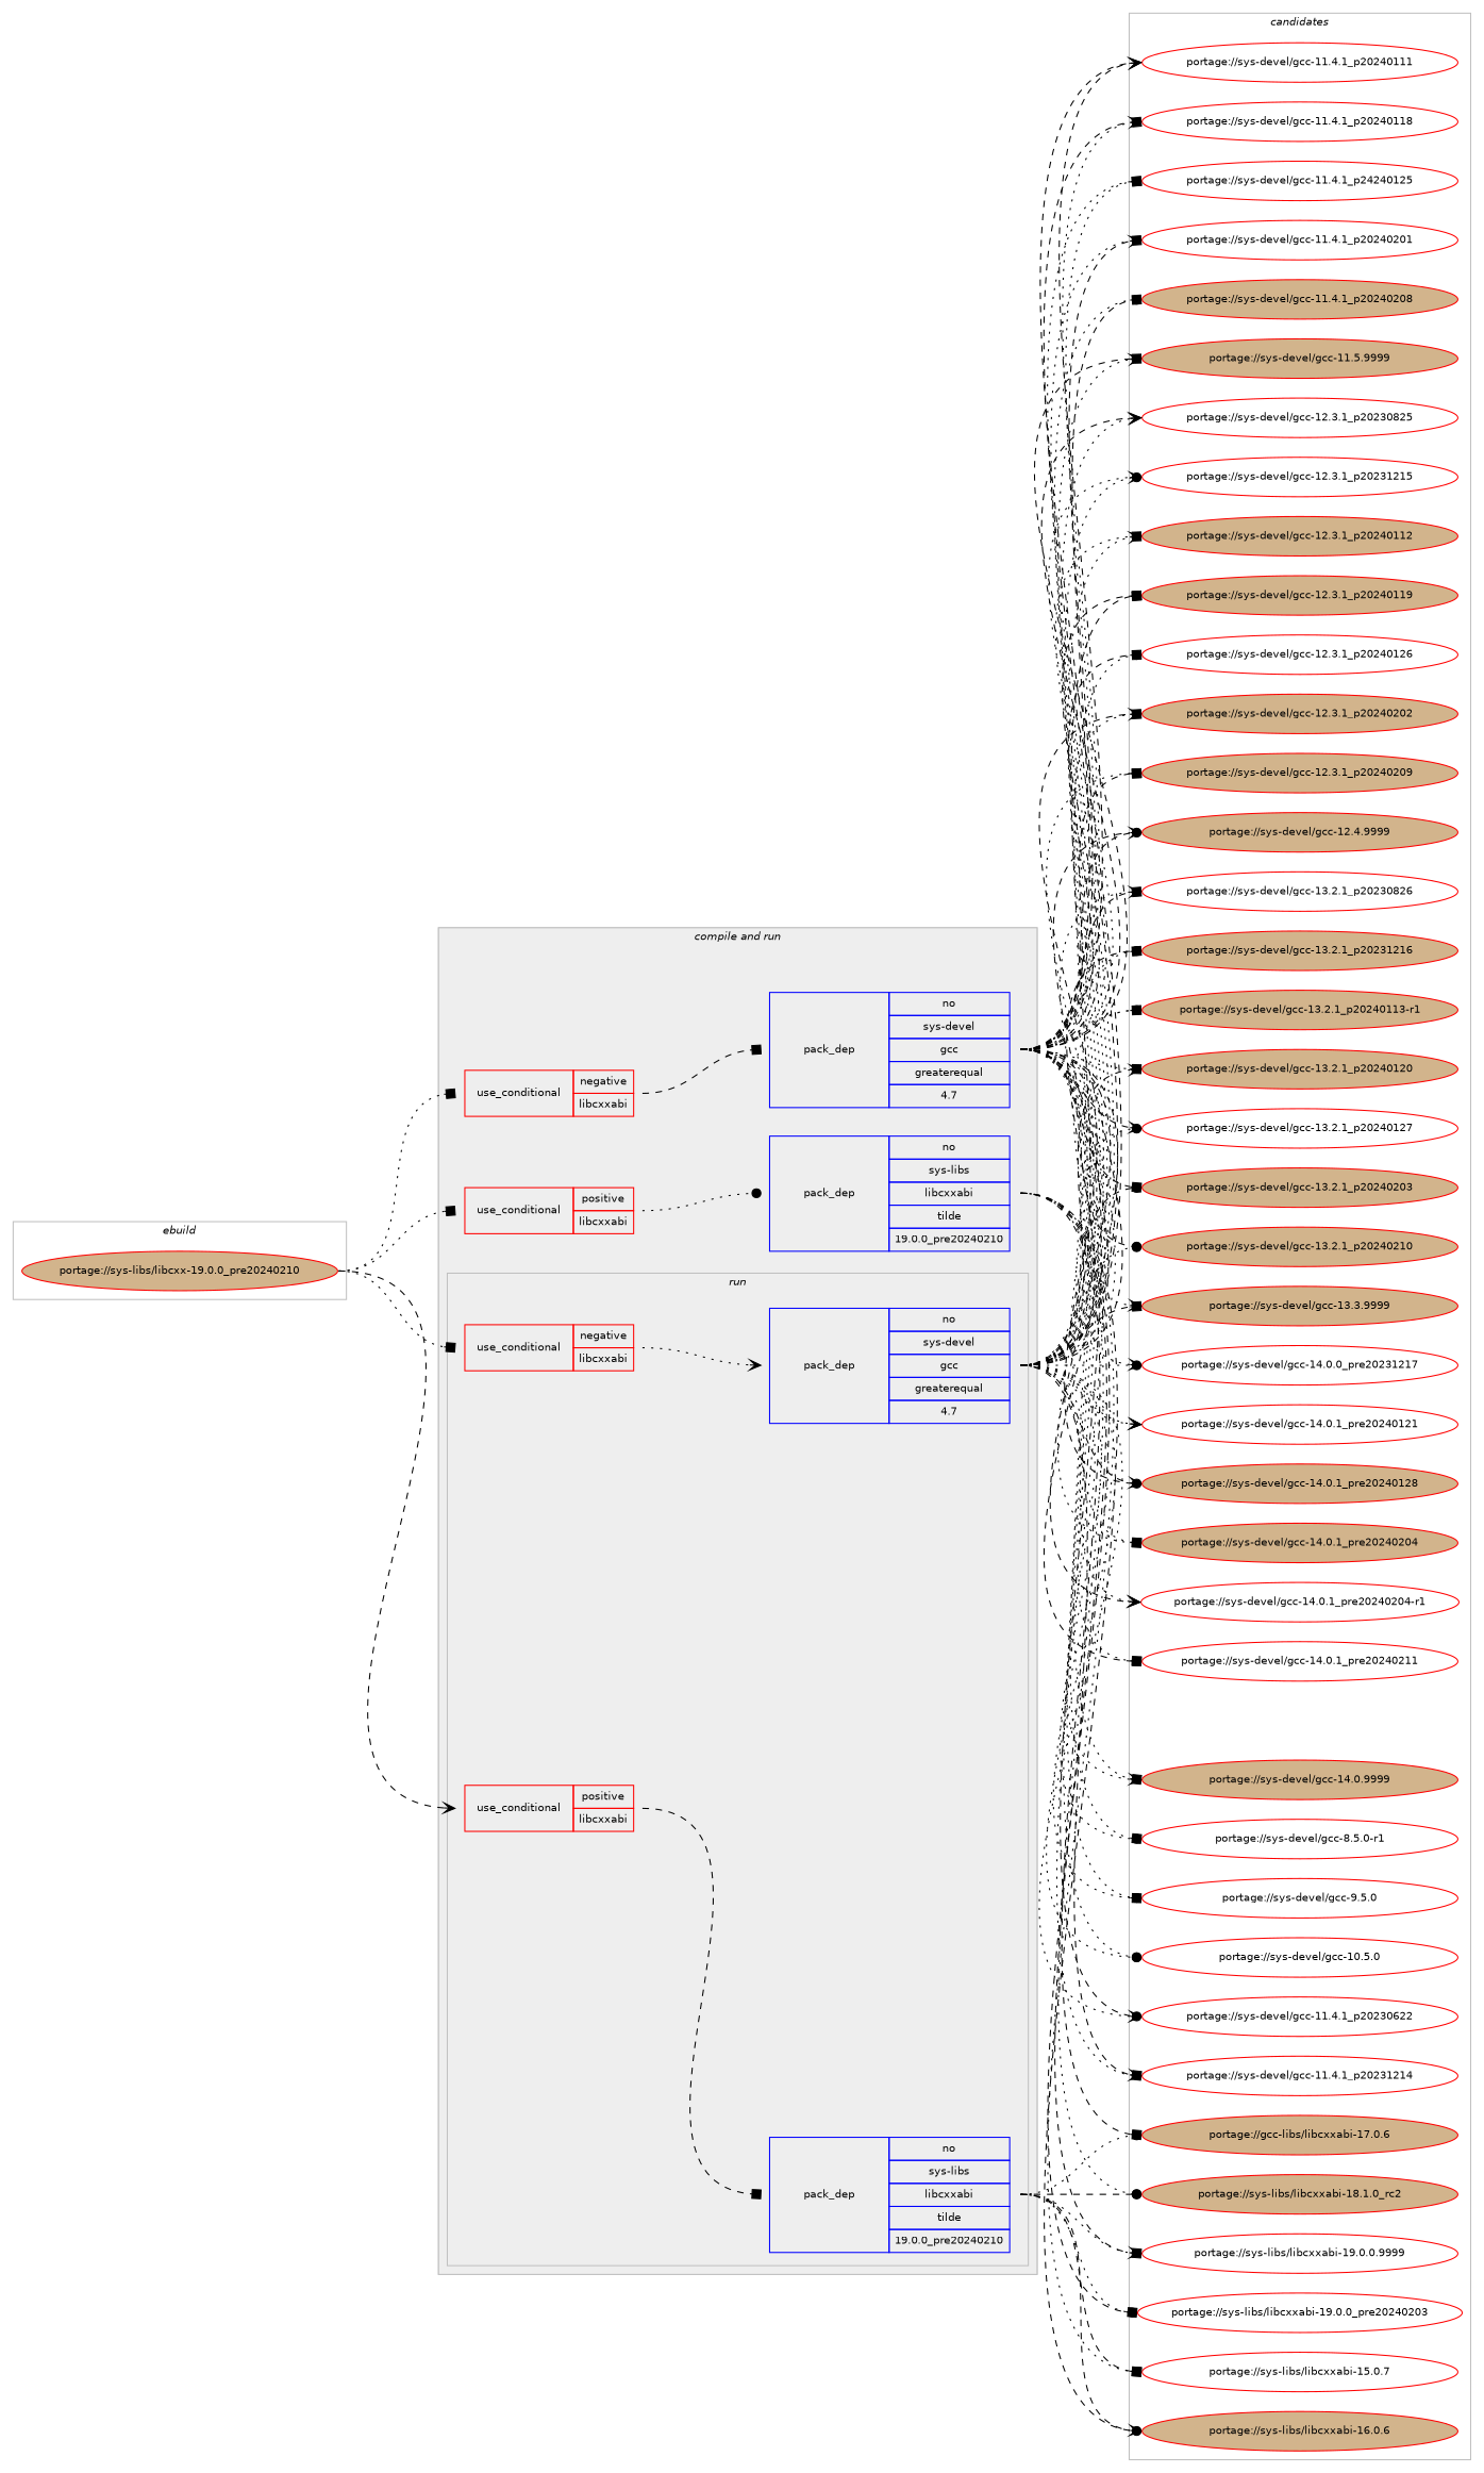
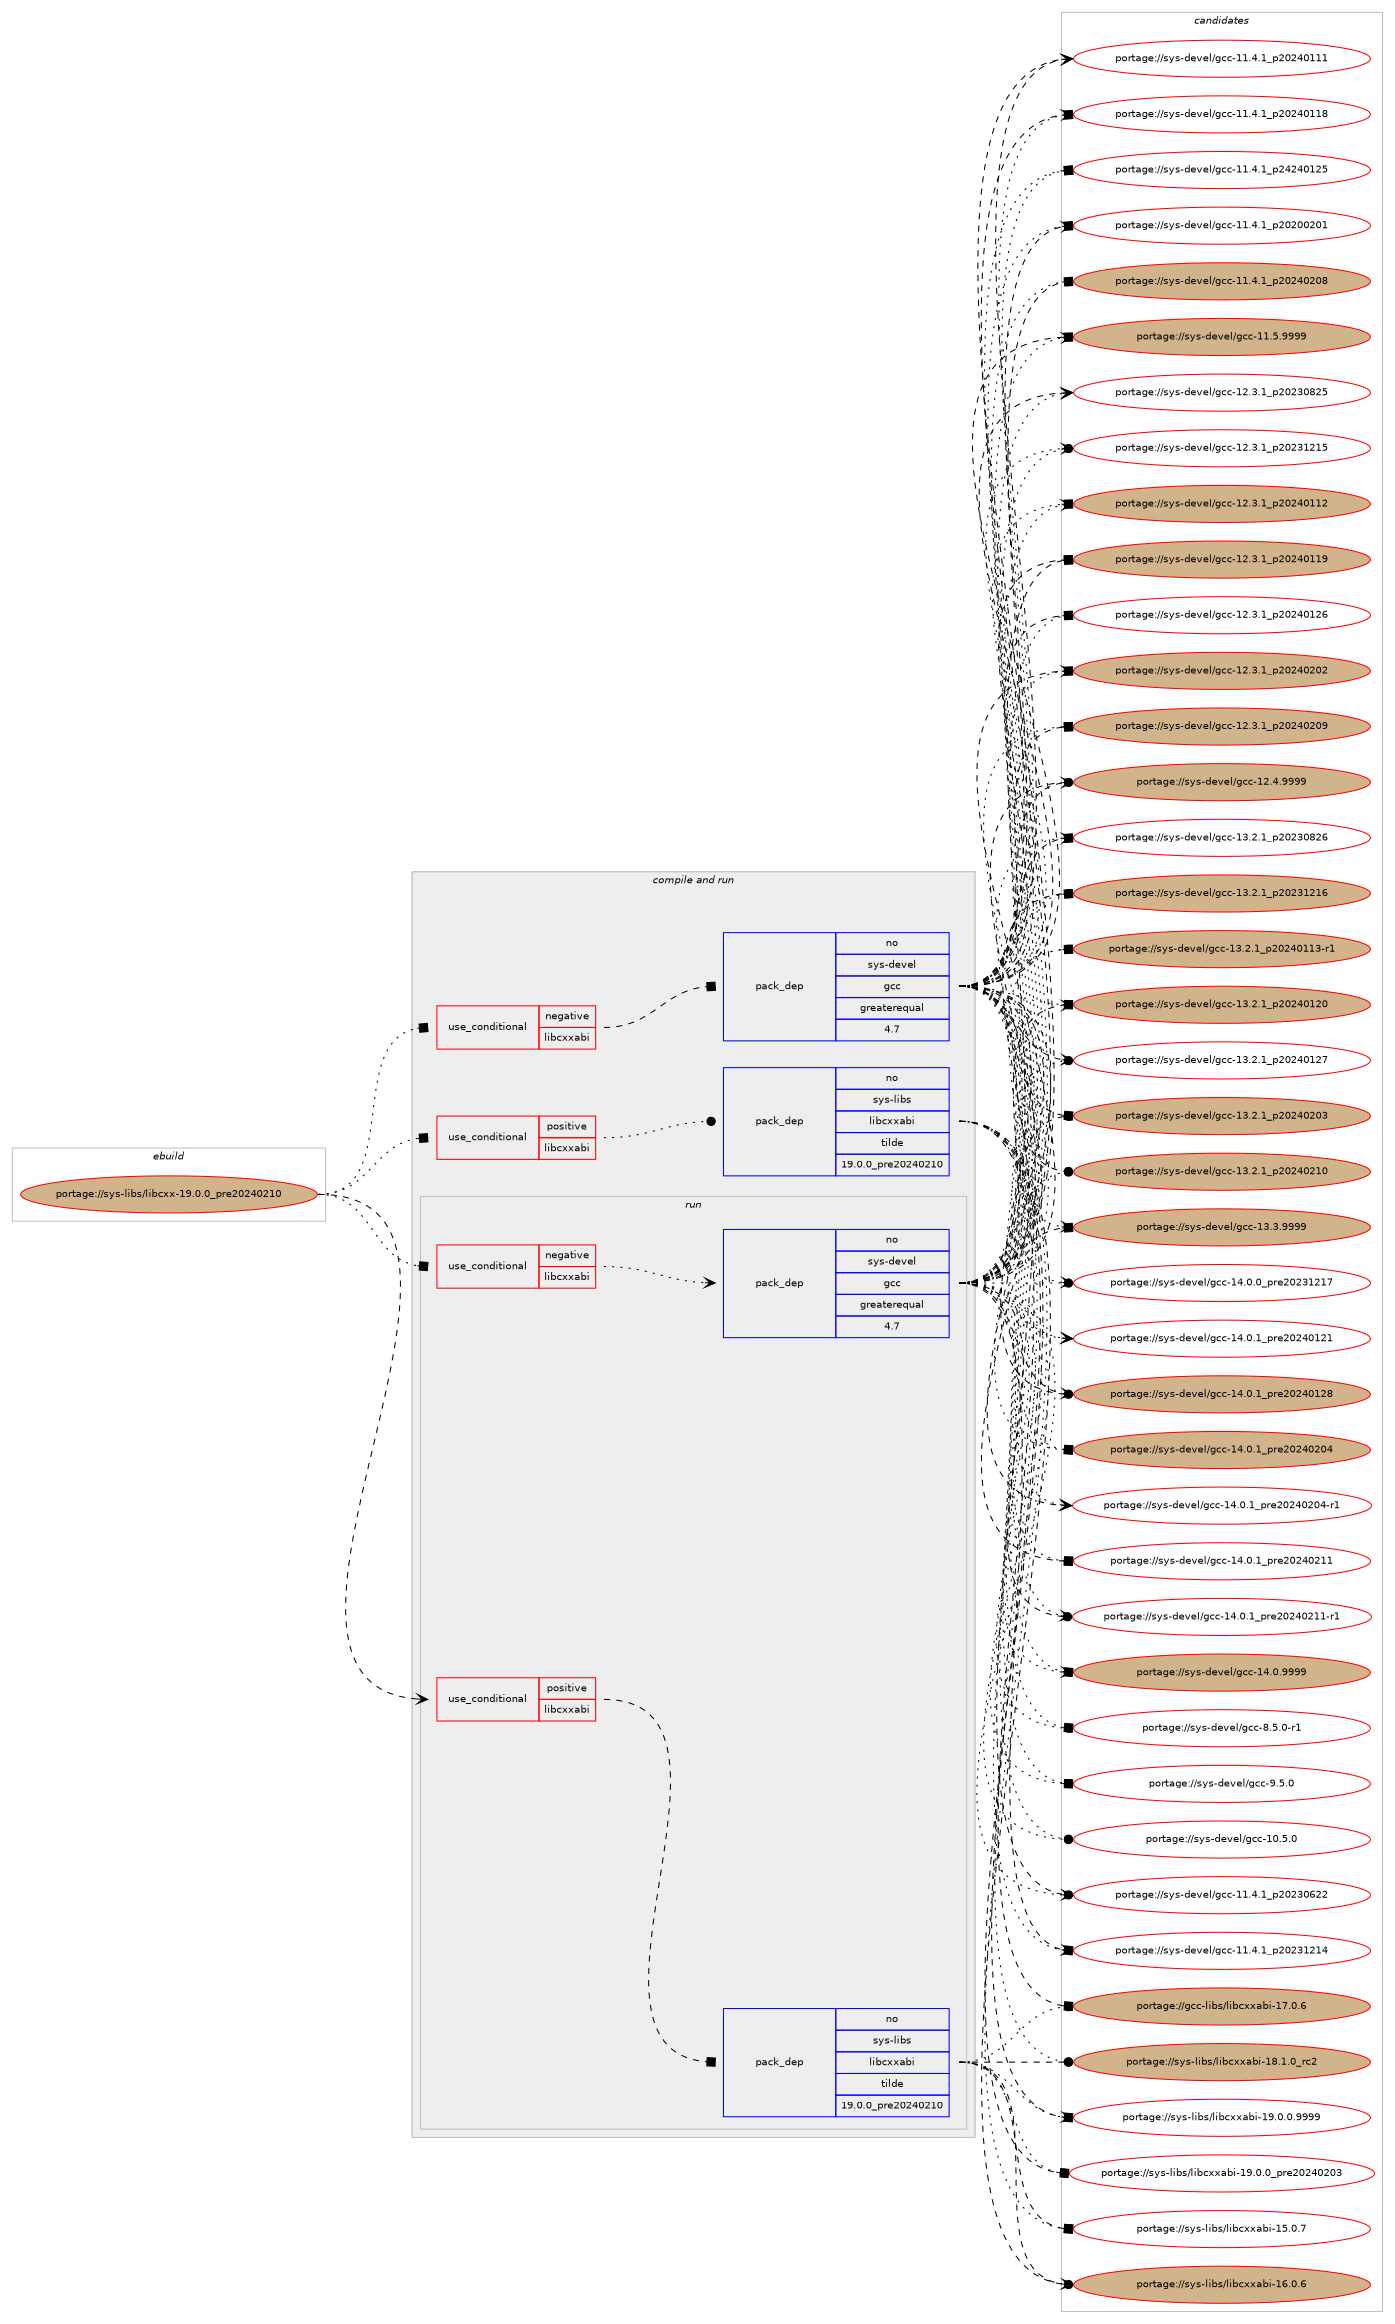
  digraph {
    compound=true
    concentrate=true
    fontname=Helvetica
    fontsize=10
    newrank=true
    rankdir=LR
    ranksep=1.5
    node [color=red fillcolor=white fontname=Helvetica fontsize=10 style=filled]
    edge [arrowhead=box headport=w style=dotted tailport=e weight=100]
    n1 [fillcolor=tan label="portage://sys-libs/libcxx-19.0.0_pre20240210" width=4]
    n2 [color=blue label=<<TABLE BORDER="0" CELLBORDER="1" CELLSPACING="0" CELLPADDING="4" WIDTH="220"><TR><TD ROWSPAN="6" CELLPADDING="30">pack_dep</TD></TR><TR><TD WIDTH="110">no</TD></TR><TR><TD>sys-devel</TD></TR><TR><TD>gcc</TD></TR><TR><TD>greaterequal</TD></TR><TR><TD>4.7</TD></TR></TABLE>> shape=none fillcolor="" style=""]
    n3 [label=<<TABLE BORDER="0" CELLBORDER="1" CELLSPACING="0" CELLPADDING="4"><TR><TD ROWSPAN="3" CELLPADDING="10">use_conditional</TD></TR><TR><TD>negative</TD></TR><TR><TD>libcxxabi</TD></TR></TABLE>> shape=none fillcolor="" style=""]
    n4 [color=blue label=<<TABLE BORDER="0" CELLBORDER="1" CELLSPACING="0" CELLPADDING="4" WIDTH="220"><TR><TD ROWSPAN="6" CELLPADDING="30">pack_dep</TD></TR><TR><TD WIDTH="110">no</TD></TR><TR><TD>sys-libs</TD></TR><TR><TD>libcxxabi</TD></TR><TR><TD>tilde</TD></TR><TR><TD>19.0.0_pre20240210</TD></TR></TABLE>> shape=none fillcolor="" style=""]
    n5 [label=<<TABLE BORDER="0" CELLBORDER="1" CELLSPACING="0" CELLPADDING="4"><TR><TD ROWSPAN="3" CELLPADDING="10">use_conditional</TD></TR><TR><TD>positive</TD></TR><TR><TD>libcxxabi</TD></TR></TABLE>> shape=none fillcolor="" style=""]
    n6 [color=blue label=<<TABLE BORDER="0" CELLBORDER="1" CELLSPACING="0" CELLPADDING="4" WIDTH="220"><TR><TD ROWSPAN="6" CELLPADDING="30">pack_dep</TD></TR><TR><TD WIDTH="110">no</TD></TR><TR><TD>sys-devel</TD></TR><TR><TD>gcc</TD></TR><TR><TD>greaterequal</TD></TR><TR><TD>4.7</TD></TR></TABLE>> shape=none fillcolor="" style=""]
    n7 [label=<<TABLE BORDER="0" CELLBORDER="1" CELLSPACING="0" CELLPADDING="4"><TR><TD ROWSPAN="3" CELLPADDING="10">use_conditional</TD></TR><TR><TD>negative</TD></TR><TR><TD>libcxxabi</TD></TR></TABLE>> shape=none fillcolor="" style=""]
    n8 [color=blue label=<<TABLE BORDER="0" CELLBORDER="1" CELLSPACING="0" CELLPADDING="4" WIDTH="220"><TR><TD ROWSPAN="6" CELLPADDING="30">pack_dep</TD></TR><TR><TD WIDTH="110">no</TD></TR><TR><TD>sys-libs</TD></TR><TR><TD>libcxxabi</TD></TR><TR><TD>tilde</TD></TR><TR><TD>19.0.0_pre20240210</TD></TR></TABLE>> shape=none fillcolor="" style=""]
    n9 [label=<<TABLE BORDER="0" CELLBORDER="1" CELLSPACING="0" CELLPADDING="4"><TR><TD ROWSPAN="3" CELLPADDING="10">use_conditional</TD></TR><TR><TD>positive</TD></TR><TR><TD>libcxxabi</TD></TR></TABLE>> shape=none fillcolor="" style=""]
    n10 [label="portage://sys-devel/gcc-10.5.0" width=4]
    n11 [label="portage://sys-devel/gcc-11.4.1_p20230622" width=4]
    n12 [label="portage://sys-devel/gcc-11.4.1_p20231214" width=4]
    n13 [label="portage://sys-devel/gcc-11.4.1_p20240111" width=4]
    n14 [label="portage://sys-devel/gcc-11.4.1_p20240118" width=4]
    n15 [label="portage://sys-devel/gcc-11.4.1_p24240125" width=4]
-   n16 [label="portage://sys-devel/gcc-11.4.1_p20240201" width=4]
+   n16 [label="portage://sys-devel/gcc-11.4.1_p20200201" width=4]
    n17 [fillcolor=tan label="portage://sys-devel/gcc-11.4.1_p20240208" width=4]
    n18 [fillcolor=tan label="portage://sys-devel/gcc-11.5.9999" width=4]
    n19 [label="portage://sys-devel/gcc-12.3.1_p20230825" width=4]
    n20 [label="portage://sys-devel/gcc-12.3.1_p20231215" width=4]
    n21 [fillcolor=tan label="portage://sys-devel/gcc-12.3.1_p20240112" width=4]
    n22 [fillcolor=tan label="portage://sys-devel/gcc-12.3.1_p20240119" width=4]
    n23 [label="portage://sys-devel/gcc-12.3.1_p20240126" width=4]
    n24 [fillcolor=tan label="portage://sys-devel/gcc-12.3.1_p20240202" width=4]
    n25 [fillcolor=tan label="portage://sys-devel/gcc-12.3.1_p20240209" width=4]
    n26 [fillcolor=tan label="portage://sys-devel/gcc-12.4.9999" width=4]
    n27 [label="portage://sys-devel/gcc-13.2.1_p20230826" width=4]
    n28 [fillcolor=tan label="portage://sys-devel/gcc-13.2.1_p20231216" width=4]
    n29 [fillcolor=tan label="portage://sys-devel/gcc-13.2.1_p20240113-r1" width=4]
    n30 [fillcolor=tan label="portage://sys-devel/gcc-13.2.1_p20240120" width=4]
    n31 [label="portage://sys-devel/gcc-13.2.1_p20240127" width=4]
    n32 [fillcolor=tan label="portage://sys-devel/gcc-13.2.1_p20240203" width=4]
    n33 [fillcolor=tan label="portage://sys-devel/gcc-13.2.1_p20240210" width=4]
    n34 [fillcolor=tan label="portage://sys-devel/gcc-13.3.9999" width=4]
    n35 [label="portage://sys-devel/gcc-14.0.0_pre20231217" width=4]
    n36 [label="portage://sys-devel/gcc-14.0.1_pre20240121" width=4]
    n37 [fillcolor=tan label="portage://sys-devel/gcc-14.0.1_pre20240128" width=4]
    n38 [fillcolor=tan label="portage://sys-devel/gcc-14.0.1_pre20240204" width=4]
    n39 [label="portage://sys-devel/gcc-14.0.1_pre20240204-r1" width=4]
    n40 [label="portage://sys-devel/gcc-14.0.1_pre20240211" width=4]
+   n41 [label="portage://sys-devel/gcc-14.0.1_pre20240211-r1" width=4]
    n42 [fillcolor=tan label="portage://sys-devel/gcc-14.0.9999" width=4]
    n43 [label="portage://sys-devel/gcc-8.5.0-r1" width=4]
    n44 [label="portage://sys-devel/gcc-9.5.0" width=4]
    n45 [label="portage://sys-libs/libcxxabi-15.0.7" width=4]
    n46 [fillcolor=tan label="portage://sys-libs/libcxxabi-16.0.6" width=4]
    n47 [fillcolor=tan label="portage://gcc-libs/libcxxabi-17.0.6" width=4]
    n48 [fillcolor=tan label="portage://sys-libs/libcxxabi-18.1.0_rc2" width=4]
    n49 [label="portage://sys-libs/libcxxabi-19.0.0.9999" width=4]
    n50 [label="portage://sys-libs/libcxxabi-19.0.0_pre20240203" width=4]
    subgraph cluster_1 {
      color=gray
      label=<<i>ebuild</i>>
      n1
    }
    subgraph cluster_2 {
      color=gray
      label=<<i>dependencies</i>>
      subgraph cluster_3 {
        color=gray
        fillcolor="#eeeeee"
        label=<<i>compile</i>>
        style=filled
        subgraph sub_4 {
          color=gray
          fillcolor="#eeeeee"
          label=<<i>compile</i>>
          style=filled
          n5
          subgraph sub_5 {
            color=gray
            fillcolor="#eeeeee"
            label=<<i>compile</i>>
            style=filled
            n4
          }
        }
        subgraph sub_6 {
          color=gray
          fillcolor="#eeeeee"
          label=<<i>compile</i>>
          style=filled
          n3
          subgraph sub_7 {
            color=gray
            fillcolor="#eeeeee"
            label=<<i>compile</i>>
            style=filled
            n2
          }
        }
      }
      subgraph cluster_8 {
        color=gray
        fillcolor="#eeeeee"
        label=<<i>compile and run</i>>
        style=filled
      }
      subgraph cluster_9 {
        color=gray
        fillcolor="#eeeeee"
        label=<<i>run</i>>
        style=filled
        subgraph sub_10 {
          color=gray
          fillcolor="#eeeeee"
          label=<<i>run</i>>
          style=filled
          n7
          subgraph sub_11 {
            color=gray
            fillcolor="#eeeeee"
            label=<<i>run</i>>
            style=filled
            n6
          }
        }
        subgraph sub_12 {
          color=gray
          fillcolor="#eeeeee"
          label=<<i>run</i>>
          style=filled
          n9
          subgraph sub_13 {
            color=gray
            fillcolor="#eeeeee"
            label=<<i>run</i>>
            style=filled
            n8
          }
        }
      }
    }
    subgraph cluster_14 {
      color=gray
      label=<<i>candidates</i>>
      rank=same
      subgraph sub_15 {
        color=black
        label=<<i>candidates</i>>
        nodesep=1
        rank=same
        n10
        n11
        n12
        n13
        n14
        n15
        n16
        n17
        n18
        n19
        n20
        n21
        n22
        n23
        n24
        n25
        n26
        n27
        n28
        n29
        n30
        n31
        n32
        n33
        n34
        n35
        n36
        n37
        n38
        n39
        n40
+       n41
        n42
        n43
        n44
      }
      subgraph sub_16 {
        color=black
        label=<<i>candidates</i>>
        nodesep=1
        rank=same
        n45
        n46
        n47
        n48
        n49
        n50
      }
      subgraph sub_17 {
        color=black
        label=<<i>candidates</i>>
        nodesep=1
        rank=same
        n10
        n11
        n12
        n13
        n14
        n15
        n16
        n17
        n18
        n19
        n20
        n21
        n22
        n23
        n24
        n25
        n26
        n27
        n28
        n29
        n30
        n31
        n32
        n33
        n34
        n35
        n36
        n37
        n38
        n39
        n40
+       n41
        n42
        n43
        n44
      }
      subgraph sub_18 {
        color=black
        label=<<i>candidates</i>>
        nodesep=1
        rank=same
        n45
        n46
        n47
        n48
        n49
        n50
      }
    }
    n1 -> n3 [weight=20]
    n1 -> n5 [weight=20]
    n1 -> n7 [weight=20]
    n1 -> n9 [arrowhead=vee style=dashed weight=20]
    n2 -> n10 [arrowhead=dot]
    n2 -> n11 [arrowhead=dot style=dashed]
    n2 -> n12 [arrowhead=vee]
    n2 -> n13 [arrowhead=vee style=dashed]
    n2 -> n14
    n2 -> n15
    n2 -> n16 [arrowhead=vee style=dashed]
    n2 -> n17 [arrowhead=dot style=dashed]
    n2 -> n18 [style=dashed]
    n2 -> n19 [arrowhead=vee style=dashed]
    n2 -> n20 [arrowhead=vee]
    n2 -> n21
    n2 -> n22 [style=dashed]
    n2 -> n23 [style=dashed]
    n2 -> n24
    n2 -> n25 [style=dashed]
    n2 -> n26 [arrowhead=dot style=dashed]
    n2 -> n27 [style=dashed]
    n2 -> n28
    n2 -> n29
    n2 -> n30
    n2 -> n31 [arrowhead=vee style=dashed]
    n2 -> n32 [style=dashed]
    n2 -> n33 [arrowhead=dot style=dashed]
    n2 -> n34 [arrowhead=vee]
    n2 -> n35 [arrowhead=vee]
    n2 -> n36 [arrowhead=vee]
    n2 -> n37 [arrowhead=dot style=dashed]
    n2 -> n38
    n2 -> n39 [arrowhead=vee style=dashed]
    n2 -> n40 [style=dashed]
+   n2 -> n41 [arrowhead=vee]
    n2 -> n42
    n2 -> n43
    n2 -> n44 [arrowhead=dot]
    n3 -> n2 [style=dashed weight=20]
    n4 -> n45
    n4 -> n46 [arrowhead=dot style=dashed]
    n4 -> n47 [style=dashed]
    n4 -> n48 [arrowhead=dot]
    n4 -> n49 [style=dashed]
    n4 -> n50 [arrowhead=dot style=dashed]
    n5 -> n4 [arrowhead=dot weight=20]
    n6 -> n10 [arrowhead=dot]
    n6 -> n11 [arrowhead=vee]
    n6 -> n12 [style=dashed]
    n6 -> n13 [arrowhead=vee style=dashed]
    n6 -> n14 [arrowhead=vee style=dashed]
    n6 -> n15
    n6 -> n16
    n6 -> n17
    n6 -> n18 [arrowhead=vee]
    n6 -> n19 [arrowhead=vee]
    n6 -> n20 [arrowhead=dot]
    n6 -> n21 [arrowhead=vee]
    n6 -> n22 [style=dashed]
    n6 -> n23 [arrowhead=dot]
    n6 -> n24 [arrowhead=vee style=dashed]
    n6 -> n25
    n6 -> n26 [arrowhead=vee style=dashed]
    n6 -> n27 [arrowhead=vee]
    n6 -> n28 [arrowhead=dot style=dashed]
    n6 -> n29 [arrowhead=dot]
    n6 -> n30 [arrowhead=vee style=dashed]
    n6 -> n31 [arrowhead=dot]
    n6 -> n32 [arrowhead=dot style=dashed]
    n6 -> n33 [arrowhead=dot]
    n6 -> n34 [style=dashed]
    n6 -> n35 [arrowhead=dot]
    n6 -> n36 [arrowhead=vee]
    n6 -> n37 [arrowhead=vee style=dashed]
    n6 -> n38
    n6 -> n39 [arrowhead=vee]
    n6 -> n40
+   n6 -> n41 [arrowhead=dot style=dashed]
    n6 -> n42 [arrowhead=vee]
    n6 -> n43 [arrowhead=dot]
    n6 -> n44
    n7 -> n6 [arrowhead=vee weight=20]
    n8 -> n45 [style=dashed]
    n8 -> n46 [arrowhead=vee style=dashed]
    n8 -> n47 [arrowhead=dot]
    n8 -> n48 [arrowhead=dot style=dashed]
    n8 -> n49 [arrowhead=vee]
    n8 -> n50
    n9 -> n8 [style=dashed weight=20]
  }
